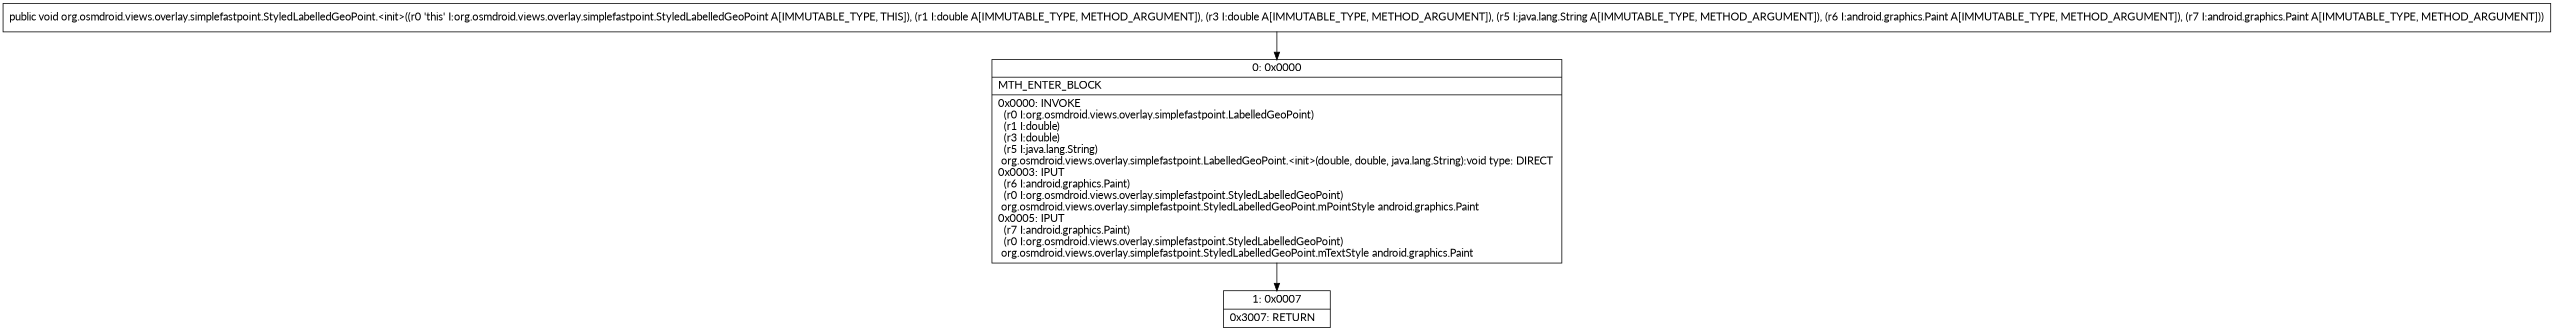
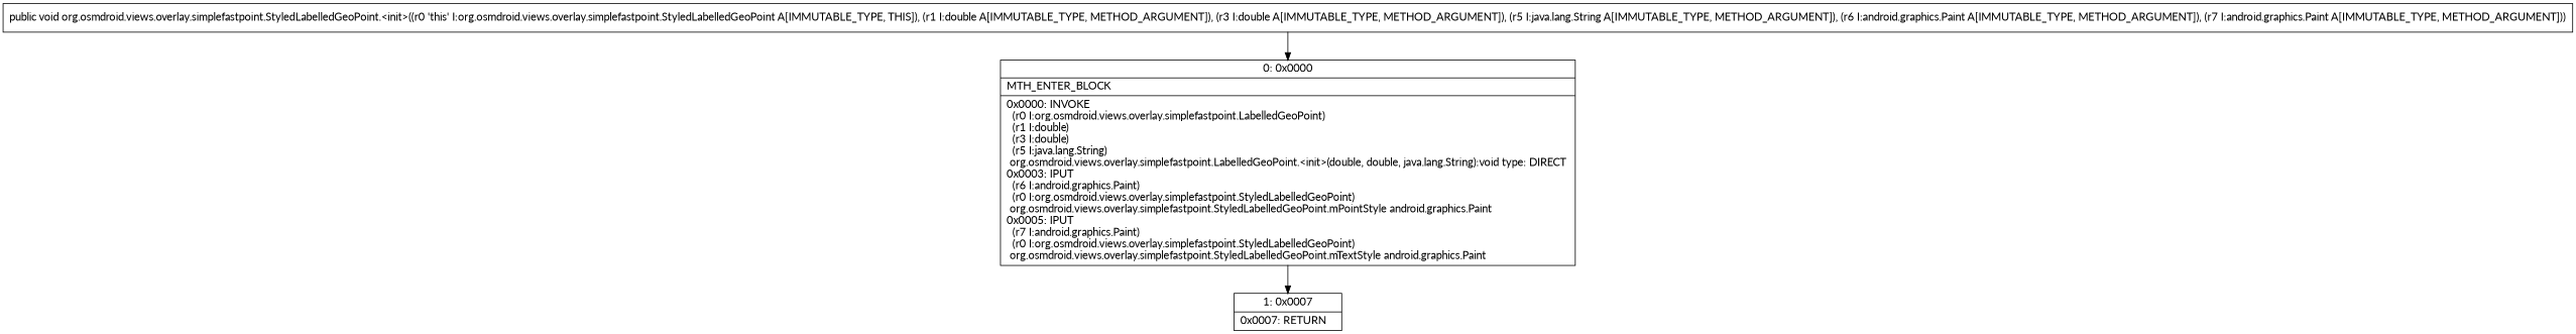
  digraph {
    fontname=Lato
    node [shape=record fontname=Lato]
    edge [fontname=Lato]
    n1 [label="{0\:\ 0x0000|MTH_ENTER_BLOCK\l|0x0000: INVOKE  \l  (r0 I:org.osmdroid.views.overlay.simplefastpoint.LabelledGeoPoint)\l  (r1 I:double)\l  (r3 I:double)\l  (r5 I:java.lang.String)\l org.osmdroid.views.overlay.simplefastpoint.LabelledGeoPoint.\<init\>(double, double, java.lang.String):void type: DIRECT \l0x0003: IPUT  \l  (r6 I:android.graphics.Paint)\l  (r0 I:org.osmdroid.views.overlay.simplefastpoint.StyledLabelledGeoPoint)\l org.osmdroid.views.overlay.simplefastpoint.StyledLabelledGeoPoint.mPointStyle android.graphics.Paint \l0x0005: IPUT  \l  (r7 I:android.graphics.Paint)\l  (r0 I:org.osmdroid.views.overlay.simplefastpoint.StyledLabelledGeoPoint)\l org.osmdroid.views.overlay.simplefastpoint.StyledLabelledGeoPoint.mTextStyle android.graphics.Paint \l}"]
-   n2 [label="{1\:\ 0x0007|0x3007: RETURN   \l}"]
+   n2 [label="{1\:\ 0x0007|0x0007: RETURN   \l}"]
    n3 [label="{public void org.osmdroid.views.overlay.simplefastpoint.StyledLabelledGeoPoint.\<init\>((r0 'this' I:org.osmdroid.views.overlay.simplefastpoint.StyledLabelledGeoPoint A[IMMUTABLE_TYPE, THIS]), (r1 I:double A[IMMUTABLE_TYPE, METHOD_ARGUMENT]), (r3 I:double A[IMMUTABLE_TYPE, METHOD_ARGUMENT]), (r5 I:java.lang.String A[IMMUTABLE_TYPE, METHOD_ARGUMENT]), (r6 I:android.graphics.Paint A[IMMUTABLE_TYPE, METHOD_ARGUMENT]), (r7 I:android.graphics.Paint A[IMMUTABLE_TYPE, METHOD_ARGUMENT])) }"]
    n1 -> n2
    n3 -> n1
  }
